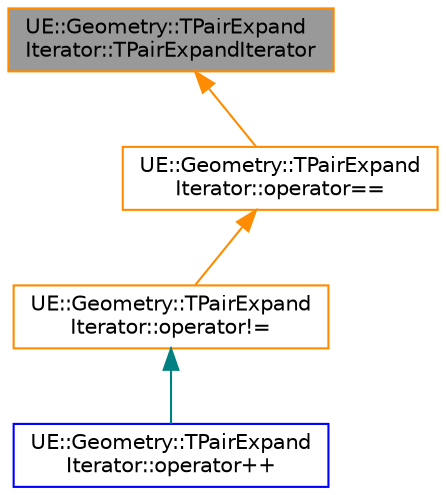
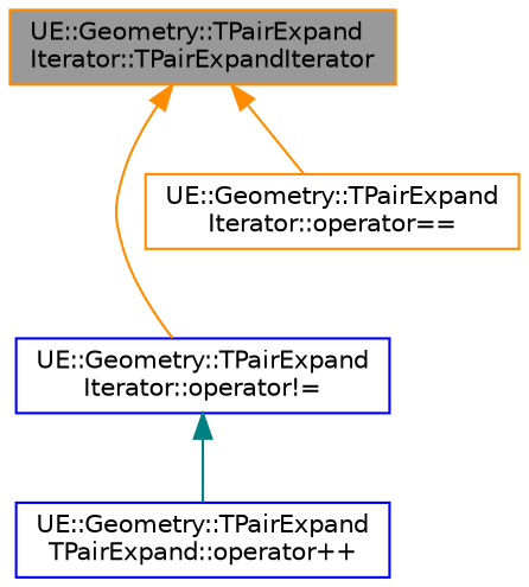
  digraph {
    rankdir=TB
    node [color=darkorange fillcolor=white fontname=Helvetica fontsize=10 shape=box style=filled]
    edge [color=darkorange dir=back fontname=Helvetica fontsize=10 labelfontname=Helvetica labelfontsize=10 style=solid]
    n1 [fillcolor=grey60 fontcolor=black height=0.2 label="UE::Geometry::TPairExpand\lIterator::TPairExpandIterator" width=0.4]
-   n2 [height=0.2 label="UE::Geometry::TPairExpand\lIterator::operator!=" width=0.4]
+   n2 [color=blue height=0.2 label="UE::Geometry::TPairExpand\lIterator::operator!=" width=0.4]
    n3 [height=0.2 label="UE::Geometry::TPairExpand\lIterator::operator==" width=0.4]
-   n4 [color=blue height=0.2 label="UE::Geometry::TPairExpand\lIterator::operator++" width=0.4]
-   n3 -> n2
+   n4 [color=blue height=0.2 label="UE::Geometry::TPairExpand\lTPairExpand::operator++" width=0.4]
+   n1 -> n2
    n1 -> n3
    n2 -> n4 [color=teal]
  }
